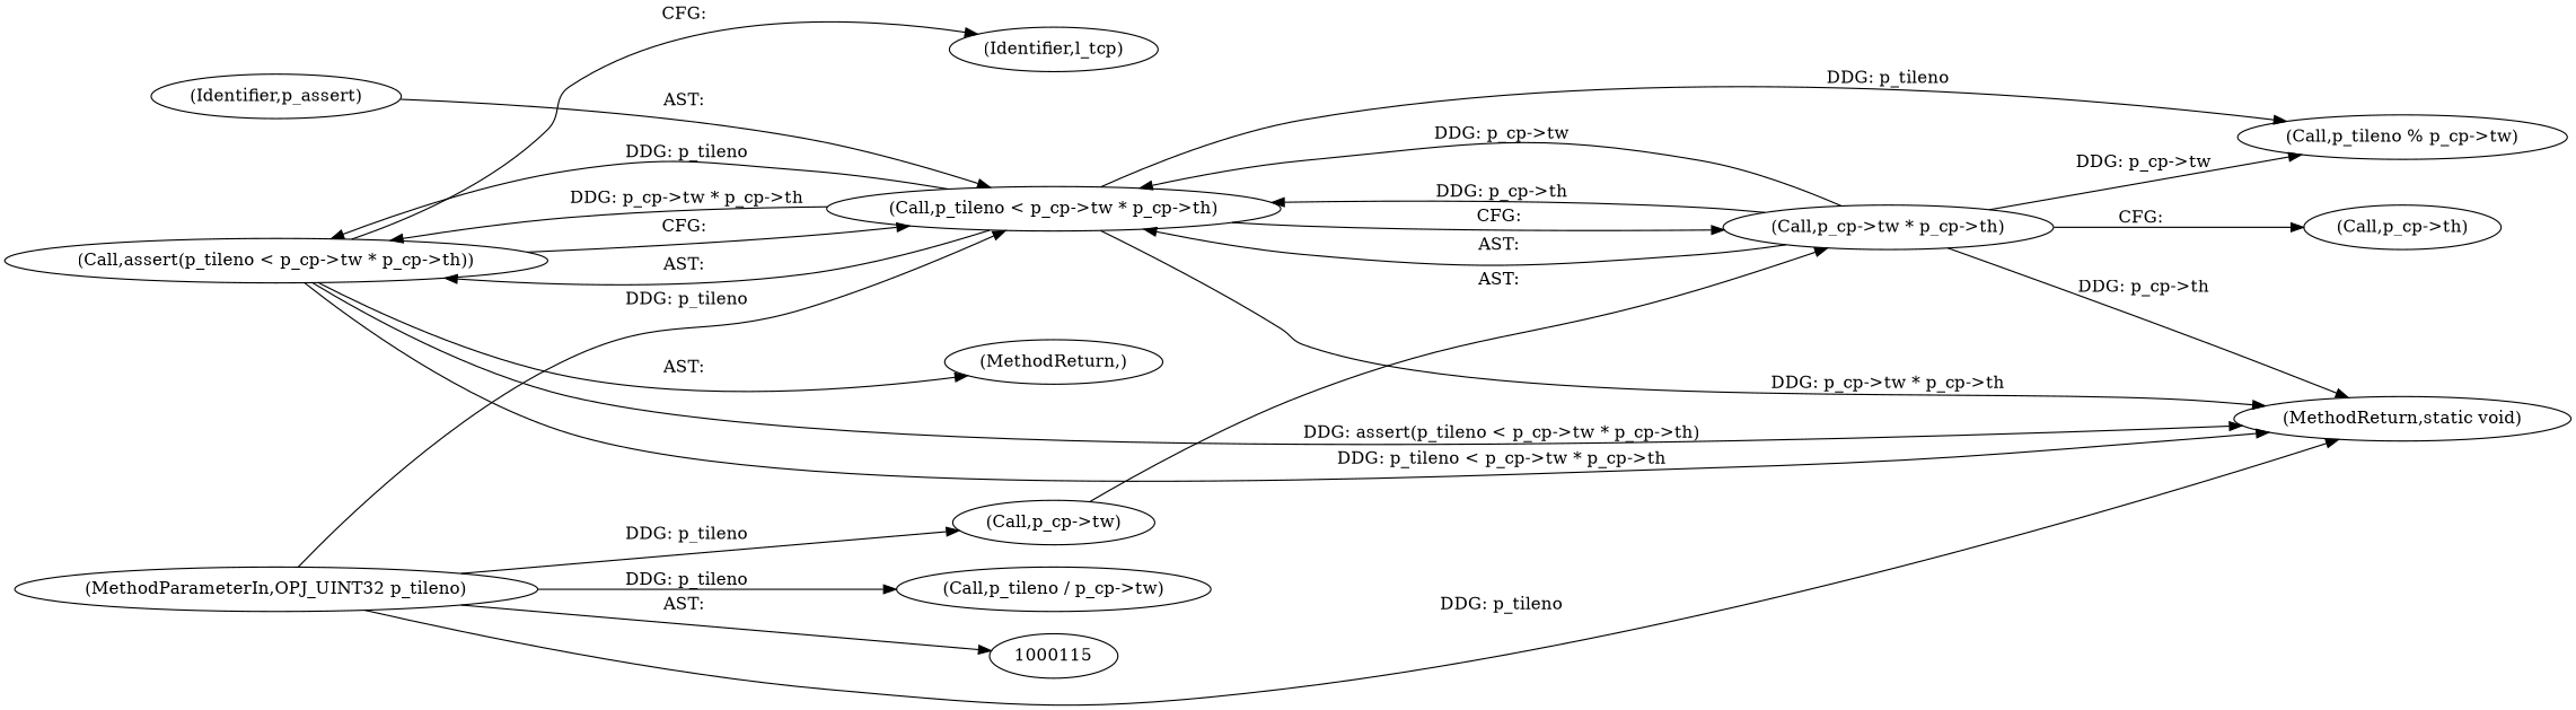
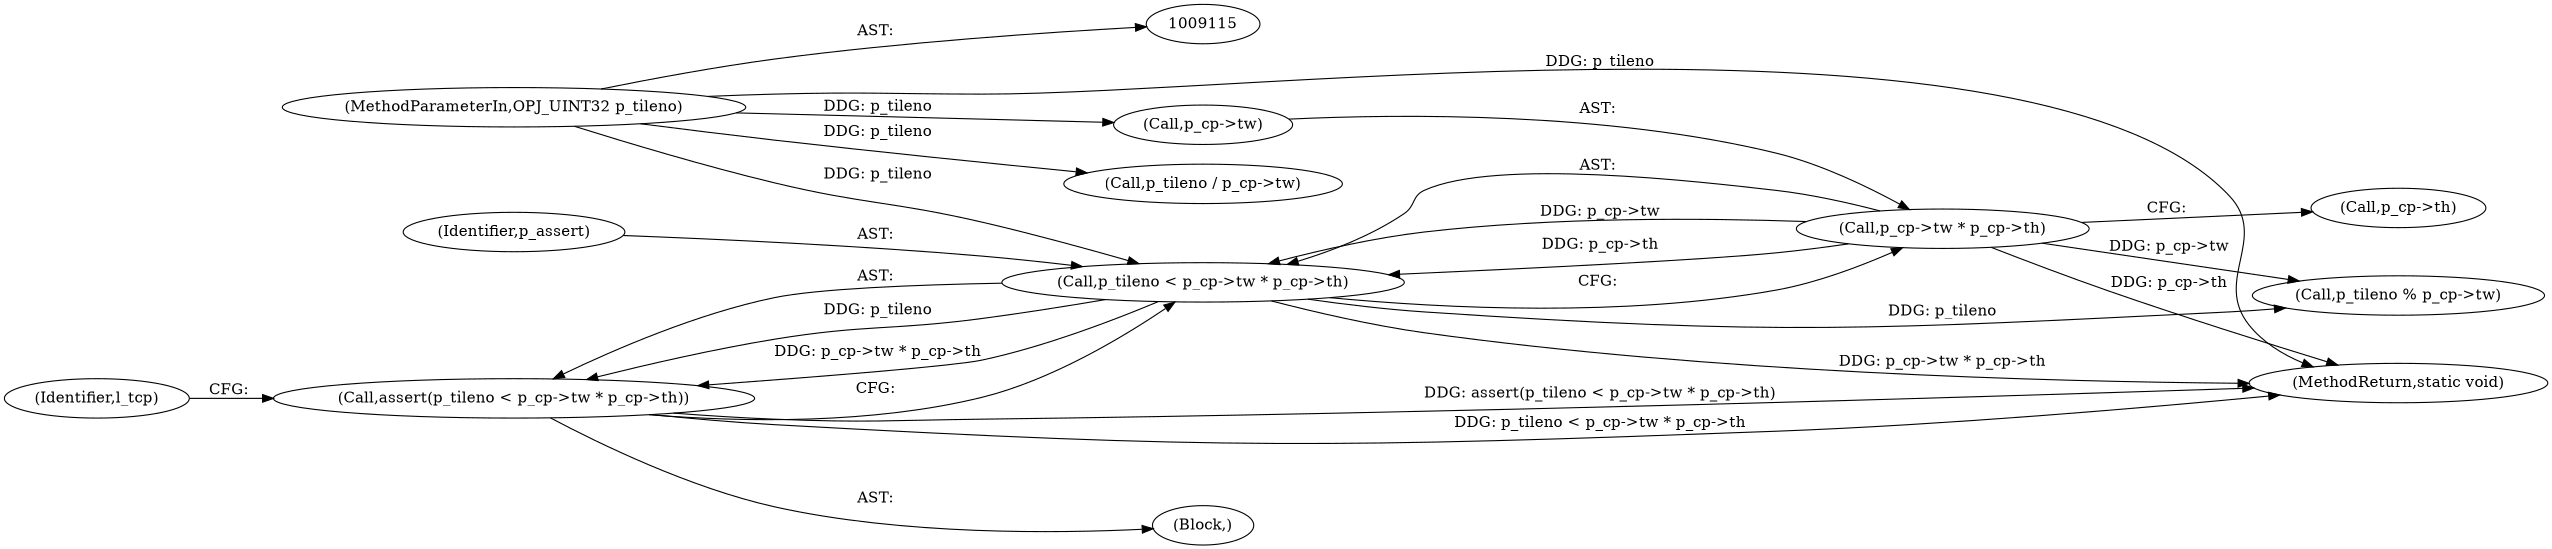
  digraph {
    rankdir=LR
    n1 [label="(Call,assert(p_tileno < p_cp->tw * p_cp->th))"]
    n2 [label="(Call,p_tileno < p_cp->tw * p_cp->th)"]
    n3 [label="(MethodReturn,static void)"]
-   n4 [label="(MethodReturn,)"]
+   n4 [label="(Block,)"]
    n5 [label="(Call,p_cp->tw * p_cp->th)"]
    n6 [label="(Call,p_tileno % p_cp->tw)"]
    n7 [label="(Call,p_cp->th)"]
    n8 [label="(MethodParameterIn,OPJ_UINT32 p_tileno)"]
    n9 [label="(Call,p_tileno / p_cp->tw)"]
-   1000115
+   1000115 [label=1009115]
    n11 [label="(Call,p_cp->tw)"]
    n12 [label="(Identifier,p_assert)"]
    n13 [label="(Identifier,l_tcp)"]
    n1 -> n2 [label="CFG: "]
    n1 -> n3 [label="DDG: assert(p_tileno < p_cp->tw * p_cp->th)"]
    n1 -> n3 [label="DDG: p_tileno < p_cp->tw * p_cp->th"]
    n1 -> n4 [label="AST: "]
    n2 -> n1 [label="AST: "]
    n2 -> n1 [label="DDG: p_tileno"]
    n2 -> n1 [label="DDG: p_cp->tw * p_cp->th"]
    n2 -> n3 [label="DDG: p_cp->tw * p_cp->th"]
    n2 -> n5 [label="CFG: "]
    n2 -> n6 [label="DDG: p_tileno"]
    n5 -> n2 [label="AST: "]
    n5 -> n2 [label="DDG: p_cp->tw"]
    n5 -> n2 [label="DDG: p_cp->th"]
    n5 -> n3 [label="DDG: p_cp->th"]
    n5 -> n6 [label="DDG: p_cp->tw"]
    n5 -> n7 [label="CFG: "]
    n8 -> n2 [label="DDG: p_tileno"]
    n8 -> n3 [label="DDG: p_tileno"]
    n8 -> n9 [label="DDG: p_tileno"]
    n8 -> 1000115 [label="AST: "]
    n8 -> n11 [label="DDG: p_tileno"]
    n11 -> n5 [label="AST: "]
    n12 -> n2 [label="AST: "]
-   n1 -> n13 [label="CFG: "]
+   n13 -> n1 [label="CFG: "]
  }
